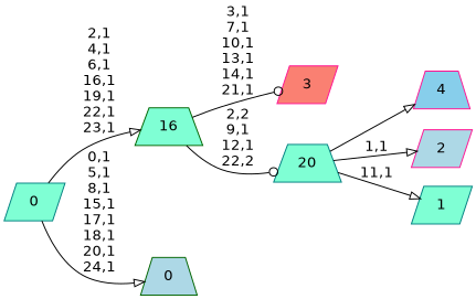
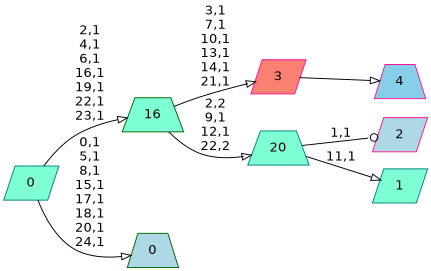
  digraph {
    fontname="DejaVu Sans"
    rankdir=LR
    node [color=deeppink fillcolor=aquamarine fontname="DejaVu Sans" shape=trapezium style=filled]
    edge [arrowhead=onormal fontname="DejaVu Sans"]
    n1 [fillcolor=skyblue label=4]
    n2 [fillcolor=salmon label=3 shape=parallelogram]
    n3 [fillcolor=lightblue label=2 shape=parallelogram]
    20 [color=teal]
    n5 [color=teal label=1 shape=parallelogram]
    16 [color=darkgreen]
    n7 [color=darkgreen fillcolor=lightblue label=0]
    0 [color=teal shape=parallelogram]
-   20 -> n1
-   20 -> n3 [label="1,1"]
+   n2 -> n1
+   20 -> n3 [arrowhead=odot label="1,1"]
    20 -> n5 [label="11,1"]
-   16 -> n2 [arrowhead=odot label="3,1\n7,1\n10,1\n13,1\n14,1\n21,1"]
-   16 -> 20 [arrowhead=odot label="2,2\n9,1\n12,1\n22,2"]
+   16 -> n2 [label="3,1\n7,1\n10,1\n13,1\n14,1\n21,1"]
+   16 -> 20 [label="2,2\n9,1\n12,1\n22,2"]
    0 -> 16 [label="2,1\n4,1\n6,1\n16,1\n19,1\n22,1\n23,1"]
    0 -> n7 [label="0,1\n5,1\n8,1\n15,1\n17,1\n18,1\n20,1\n24,1"]
  }
